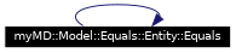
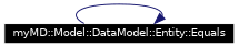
  digraph {
    rankdir=LR
-   n1 [color=white fillcolor=black fontcolor=white fontname=Helvetica fontsize=10 height=0.2 label="myMD::Model::Equals::Entity::Equals" shape=record style=filled width=0.4]
+   n1 [color=white fillcolor=black fontcolor=white fontname=Helvetica fontsize=10 height=0.2 label="myMD::Model::DataModel::Entity::Equals" shape=record style=filled width=0.4]
    n1 -> n1 [color=midnightblue fontname=Helvetica fontsize=10 labelfontname=Helvetica labelfontsize=10 style=solid]
  }
